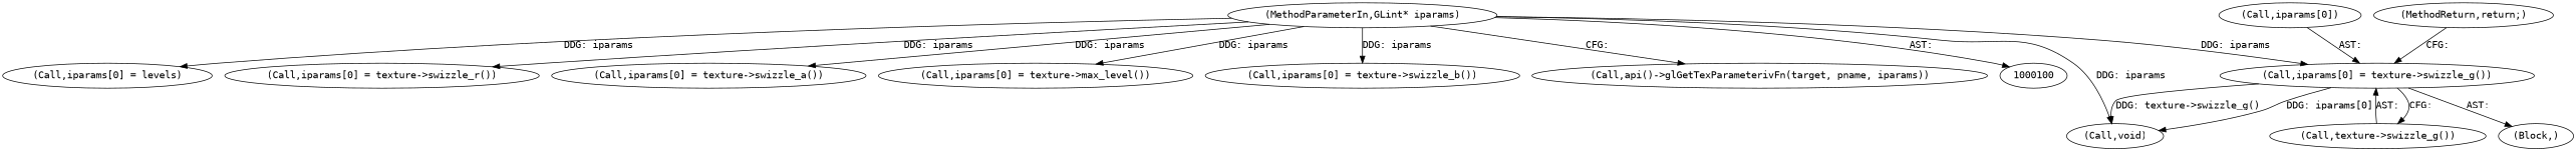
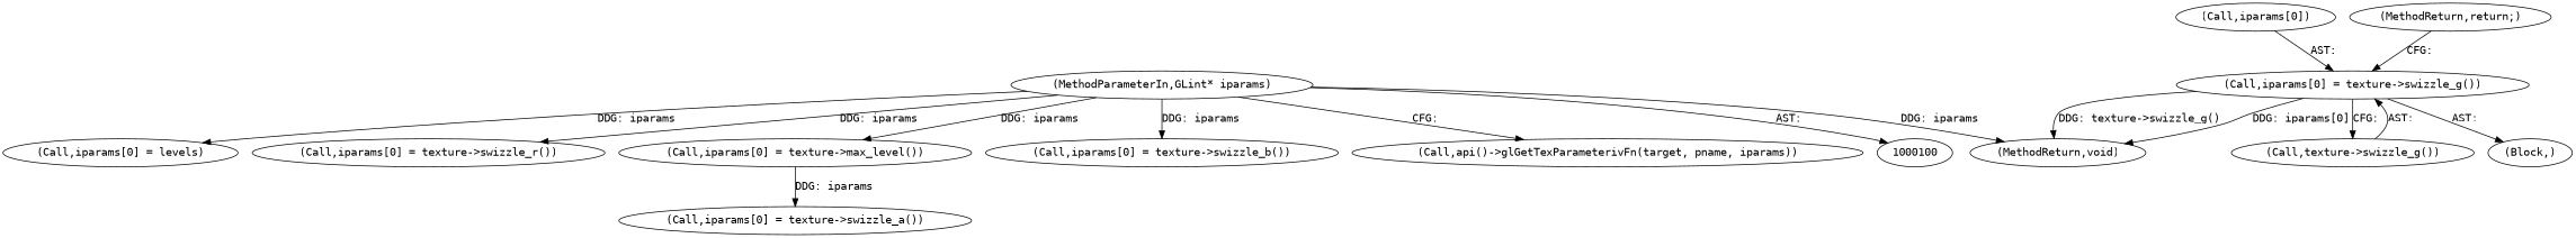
  digraph {
    fontname="DejaVu Sans Mono"
    node [fontname="DejaVu Sans Mono"]
    edge [fontname="DejaVu Sans Mono"]
    n1 [label="(Call,iparams[0] = texture->swizzle_g())"]
    n2 [label="(Call,texture->swizzle_g())"]
-   n3 [label="(Call,void)"]
+   n3 [label="(MethodReturn,void)"]
    n4 [label="(Block,)"]
    n5 [label="(MethodParameterIn,GLint* iparams)"]
    n6 [label="(Call,iparams[0] = levels)"]
    n7 [label="(Call,iparams[0] = texture->swizzle_r())"]
    n8 [label="(Call,iparams[0] = texture->swizzle_a())"]
    n9 [label="(Call,iparams[0] = texture->max_level())"]
    n10 [label="(Call,iparams[0] = texture->swizzle_b())"]
    n11 [label="(Call,api()->glGetTexParameterivFn(target, pname, iparams))"]
    1000100
    n13 [label="(Call,iparams[0])"]
    n14 [label="(MethodReturn,return;)"]
    n1 -> n2 [label="CFG: "]
    n1 -> n3 [label="DDG: texture->swizzle_g()"]
    n1 -> n3 [label="DDG: iparams[0]"]
    n1 -> n4 [label="AST: "]
    n2 -> n1 [label="AST: "]
-   n5 -> n1 [label="DDG: iparams"]
    n5 -> n3 [label="DDG: iparams"]
    n5 -> n6 [label="DDG: iparams"]
    n5 -> n7 [label="DDG: iparams"]
-   n5 -> n8 [label="DDG: iparams"]
+   n9 -> n8 [label="DDG: iparams"]
    n5 -> n9 [label="DDG: iparams"]
    n5 -> n10 [label="DDG: iparams"]
    n5 -> n11 [label="CFG: "]
    n5 -> 1000100 [label="AST: "]
    n13 -> n1 [label="AST: "]
    n14 -> n1 [label="CFG: "]
  }
